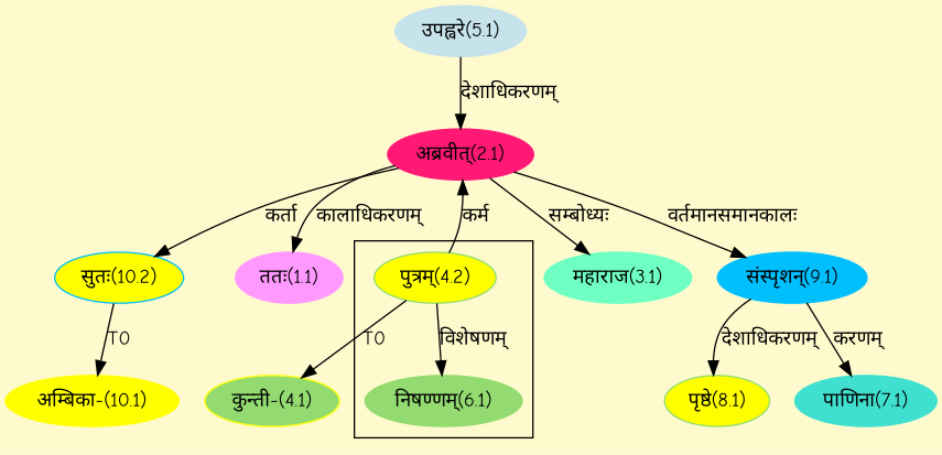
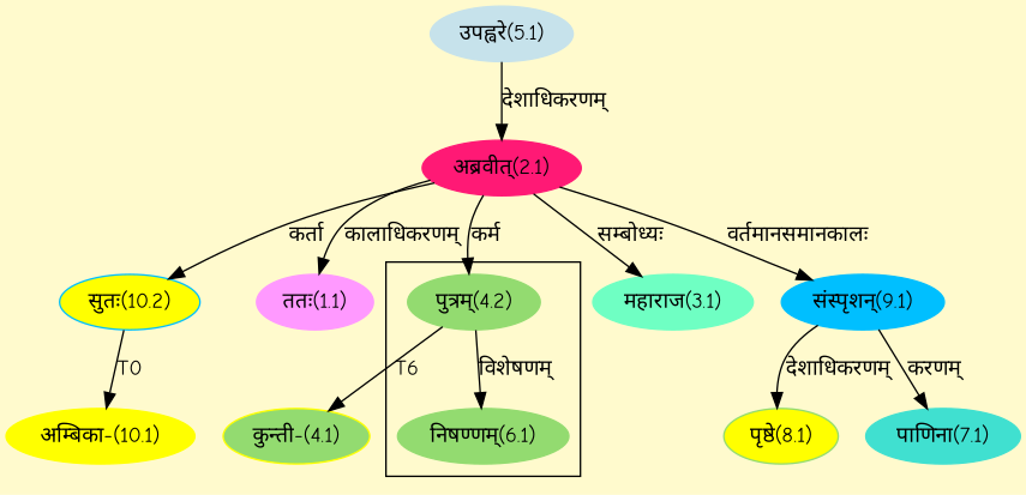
  digraph {
    bgcolor=lemonchiffon1
    compound=true
    fontname="Comic Neue"
    rankdir=BT
    node [color="#93DB70" fontname="Comic Neue" style=filled]
    edge [dir=back fontname="Comic Neue"]
    n1 [label="निषण्णम्(6.1)"]
-   n2 [label="पुत्रम्(4.2)" fillcolor="#FFFF00"]
+   n2 [label="पुत्रम्(4.2)"]
    n3 [color="#FF1975" label="अब्रवीत्(2.1)"]
    n4 [color="#C6E2EB" label="उपह्वरे(5.1)"]
    n5 [color="#FF99FF" label="ततः(1.1)"]
    n6 [color="#00BFFF" fillcolor="#FFFF00" label="सुतः(10.2)"]
    n7 [color="#6FFFC3" label="महाराज(3.1)"]
    n8 [color="#FFFF00" fillcolor="#93DB70" label="कुन्ती-(4.1)"]
    n9 [color="#40E0D0" label="पाणिना(7.1)"]
    n10 [color="#00BFFF" label="संस्पृशन्(9.1)"]
    n11 [fillcolor="#FFFF00" label="पृष्ठे(8.1)"]
    n12 [color="#FFFF00" label="अम्बिका-(10.1)"]
    subgraph cluster_1 {
      n1
      n2
    }
    n1 -> n2 [label="विशेषणम्"]
-   n3 -> n2 [label="कर्म"]
+   n2 -> n3 [label="कर्म"]
    n3 -> n4 [label="देशाधिकरणम्"]
    n5 -> n3 [label="कालाधिकरणम्"]
    n6 -> n3 [label="कर्ता"]
    n7 -> n3 [label="सम्बोध्यः"]
-   n8 -> n2 [label=T0]
+   n8 -> n2 [label=T6]
    n9 -> n10 [label="करणम्"]
    n10 -> n3 [label="वर्तमानसमानकालः"]
    n11 -> n10 [label="देशाधिकरणम्"]
    n12 -> n6 [label=T0]
  }
